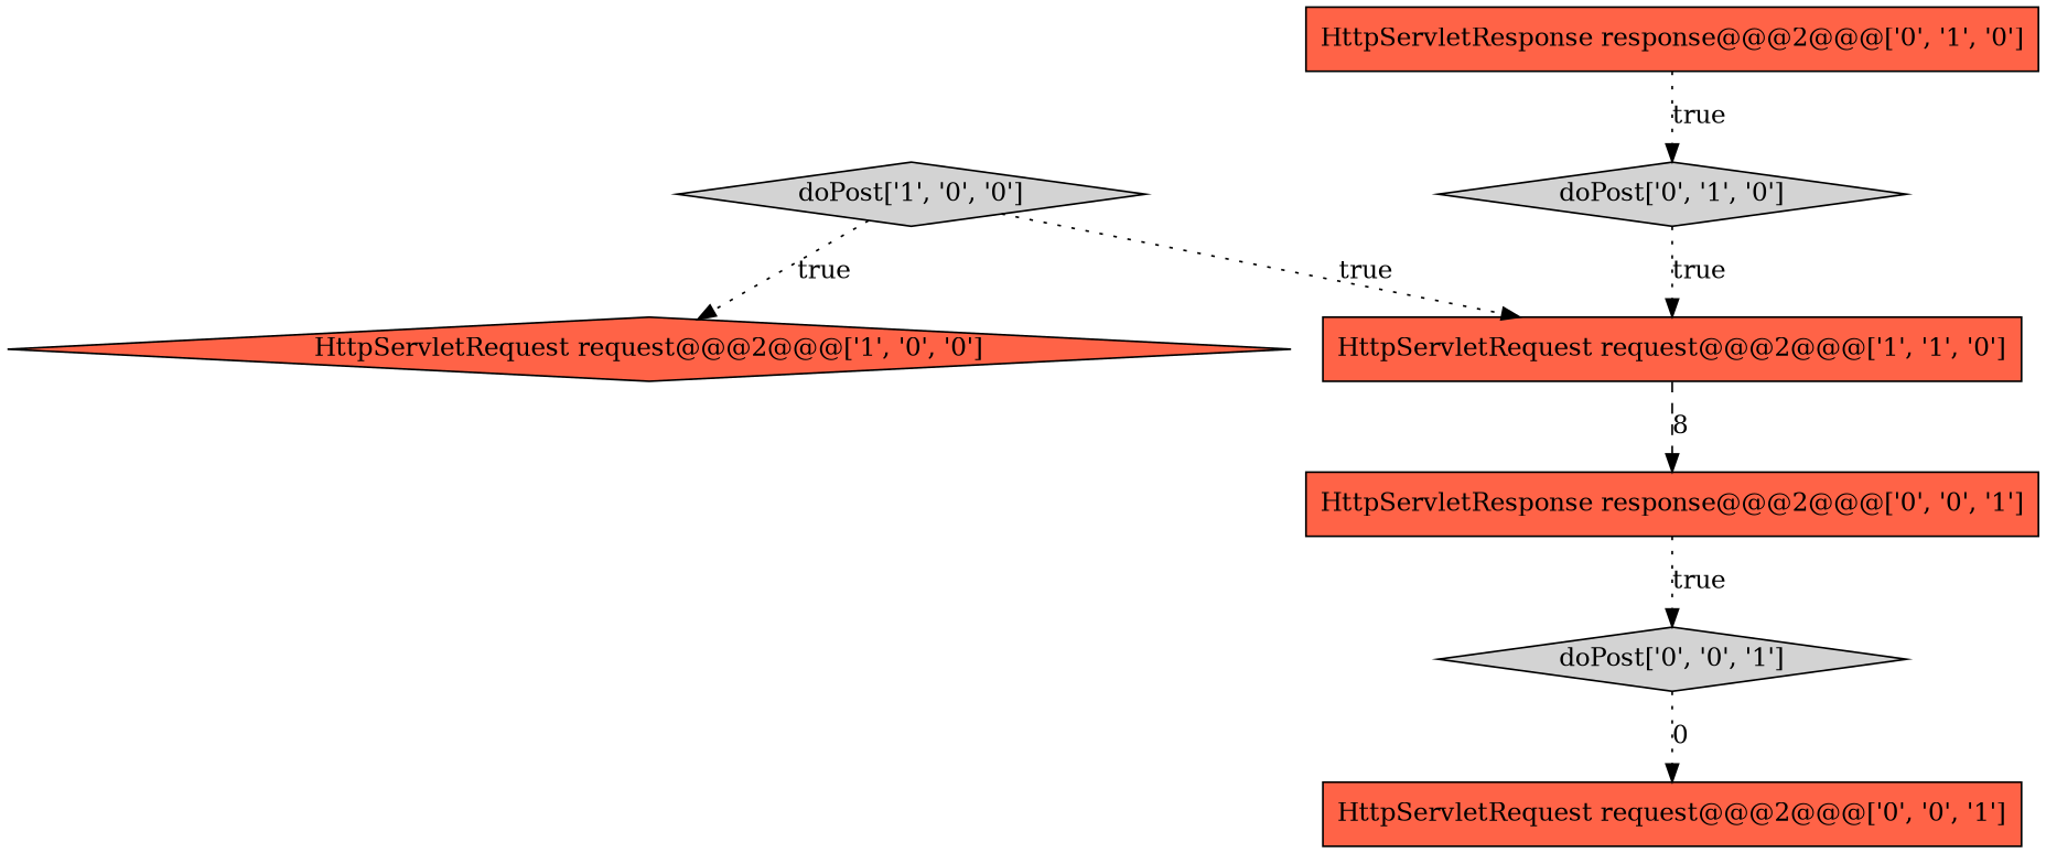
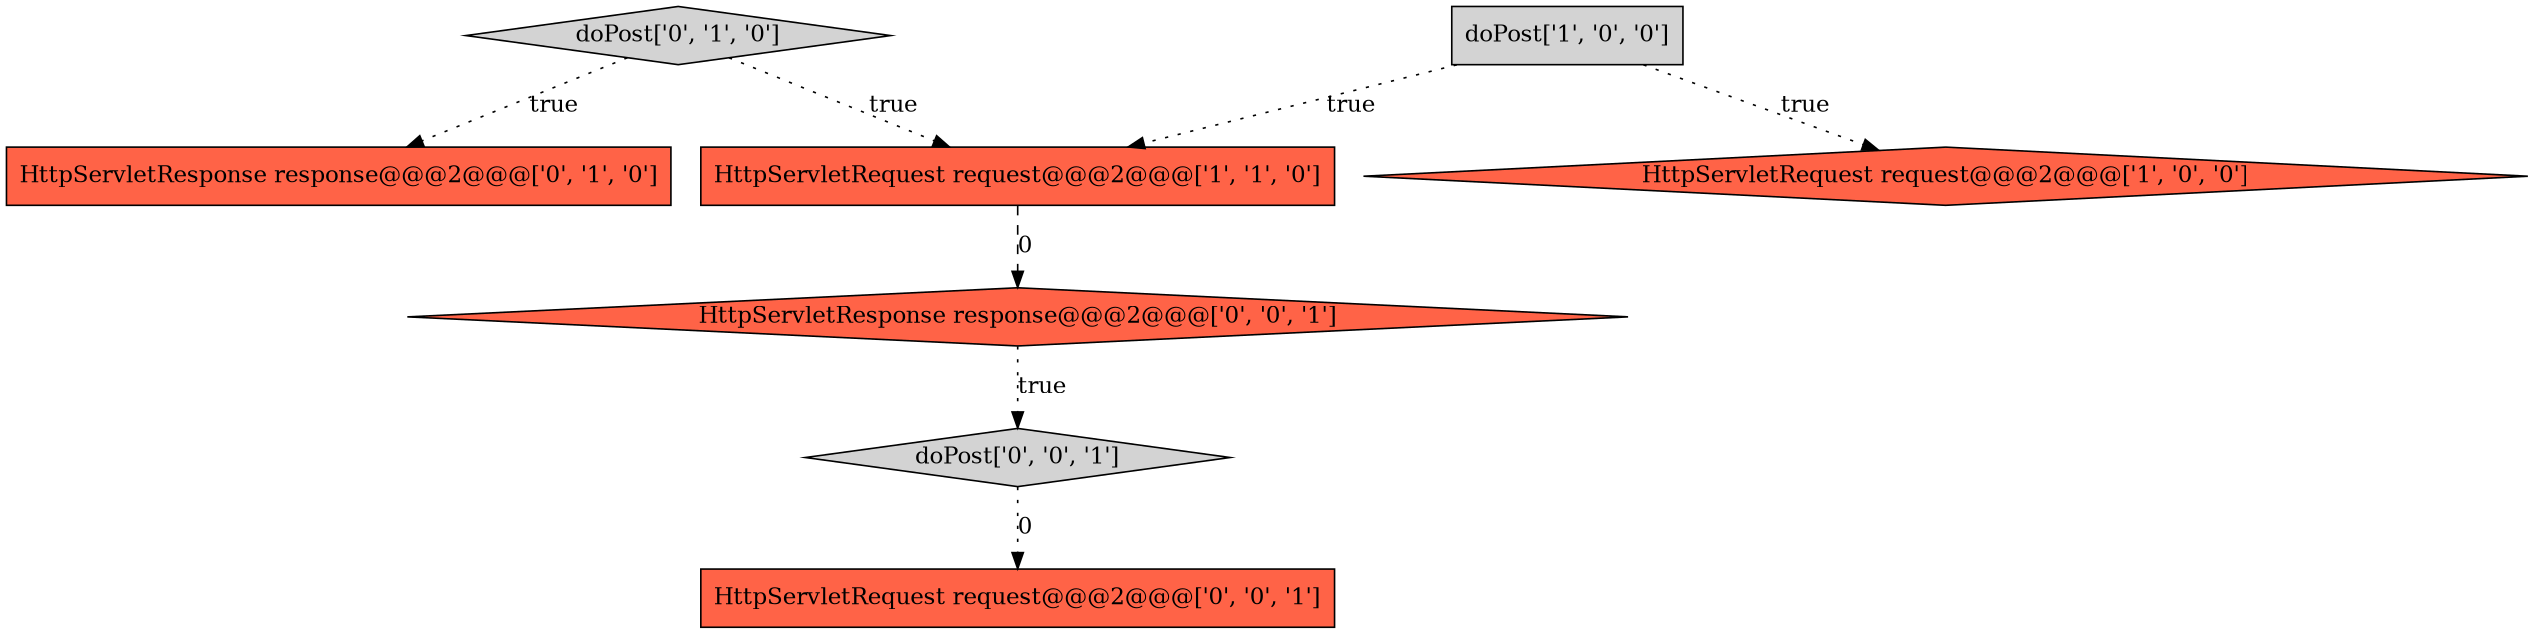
  digraph {
    node [fillcolor=tomato shape=diamond style=filled]
    edge [style=dotted]
    n1 [fillcolor=lightgray label="doPost['0', '1', '0']"]
    n2 [label="HttpServletResponse response@@@2@@@['0', '1', '0']" shape=box]
    n3 [label="HttpServletRequest request@@@2@@@['1', '1', '0']" shape=box]
-   n4 [label="HttpServletResponse response@@@2@@@['0', '0', '1']" shape=box]
-   n5 [fillcolor=lightgray label="doPost['1', '0', '0']"]
+   n4 [label="HttpServletResponse response@@@2@@@['0', '0', '1']"]
+   n5 [fillcolor=lightgray label="doPost['1', '0', '0']" shape=box]
    n6 [label="HttpServletRequest request@@@2@@@['1', '0', '0']"]
    n7 [fillcolor=lightgray label="doPost['0', '0', '1']"]
    n8 [label="HttpServletRequest request@@@2@@@['0', '0', '1']" shape=box]
-   n2 -> n1 [label=true]
+   n1 -> n2 [label=true]
    n1 -> n3 [label=true]
-   n3 -> n4 [label=8 style=dashed]
+   n3 -> n4 [label=0 style=dashed]
    n4 -> n7 [label=true]
    n5 -> n3 [label=true]
    n5 -> n6 [label=true]
    n7 -> n8 [label=0]
  }
